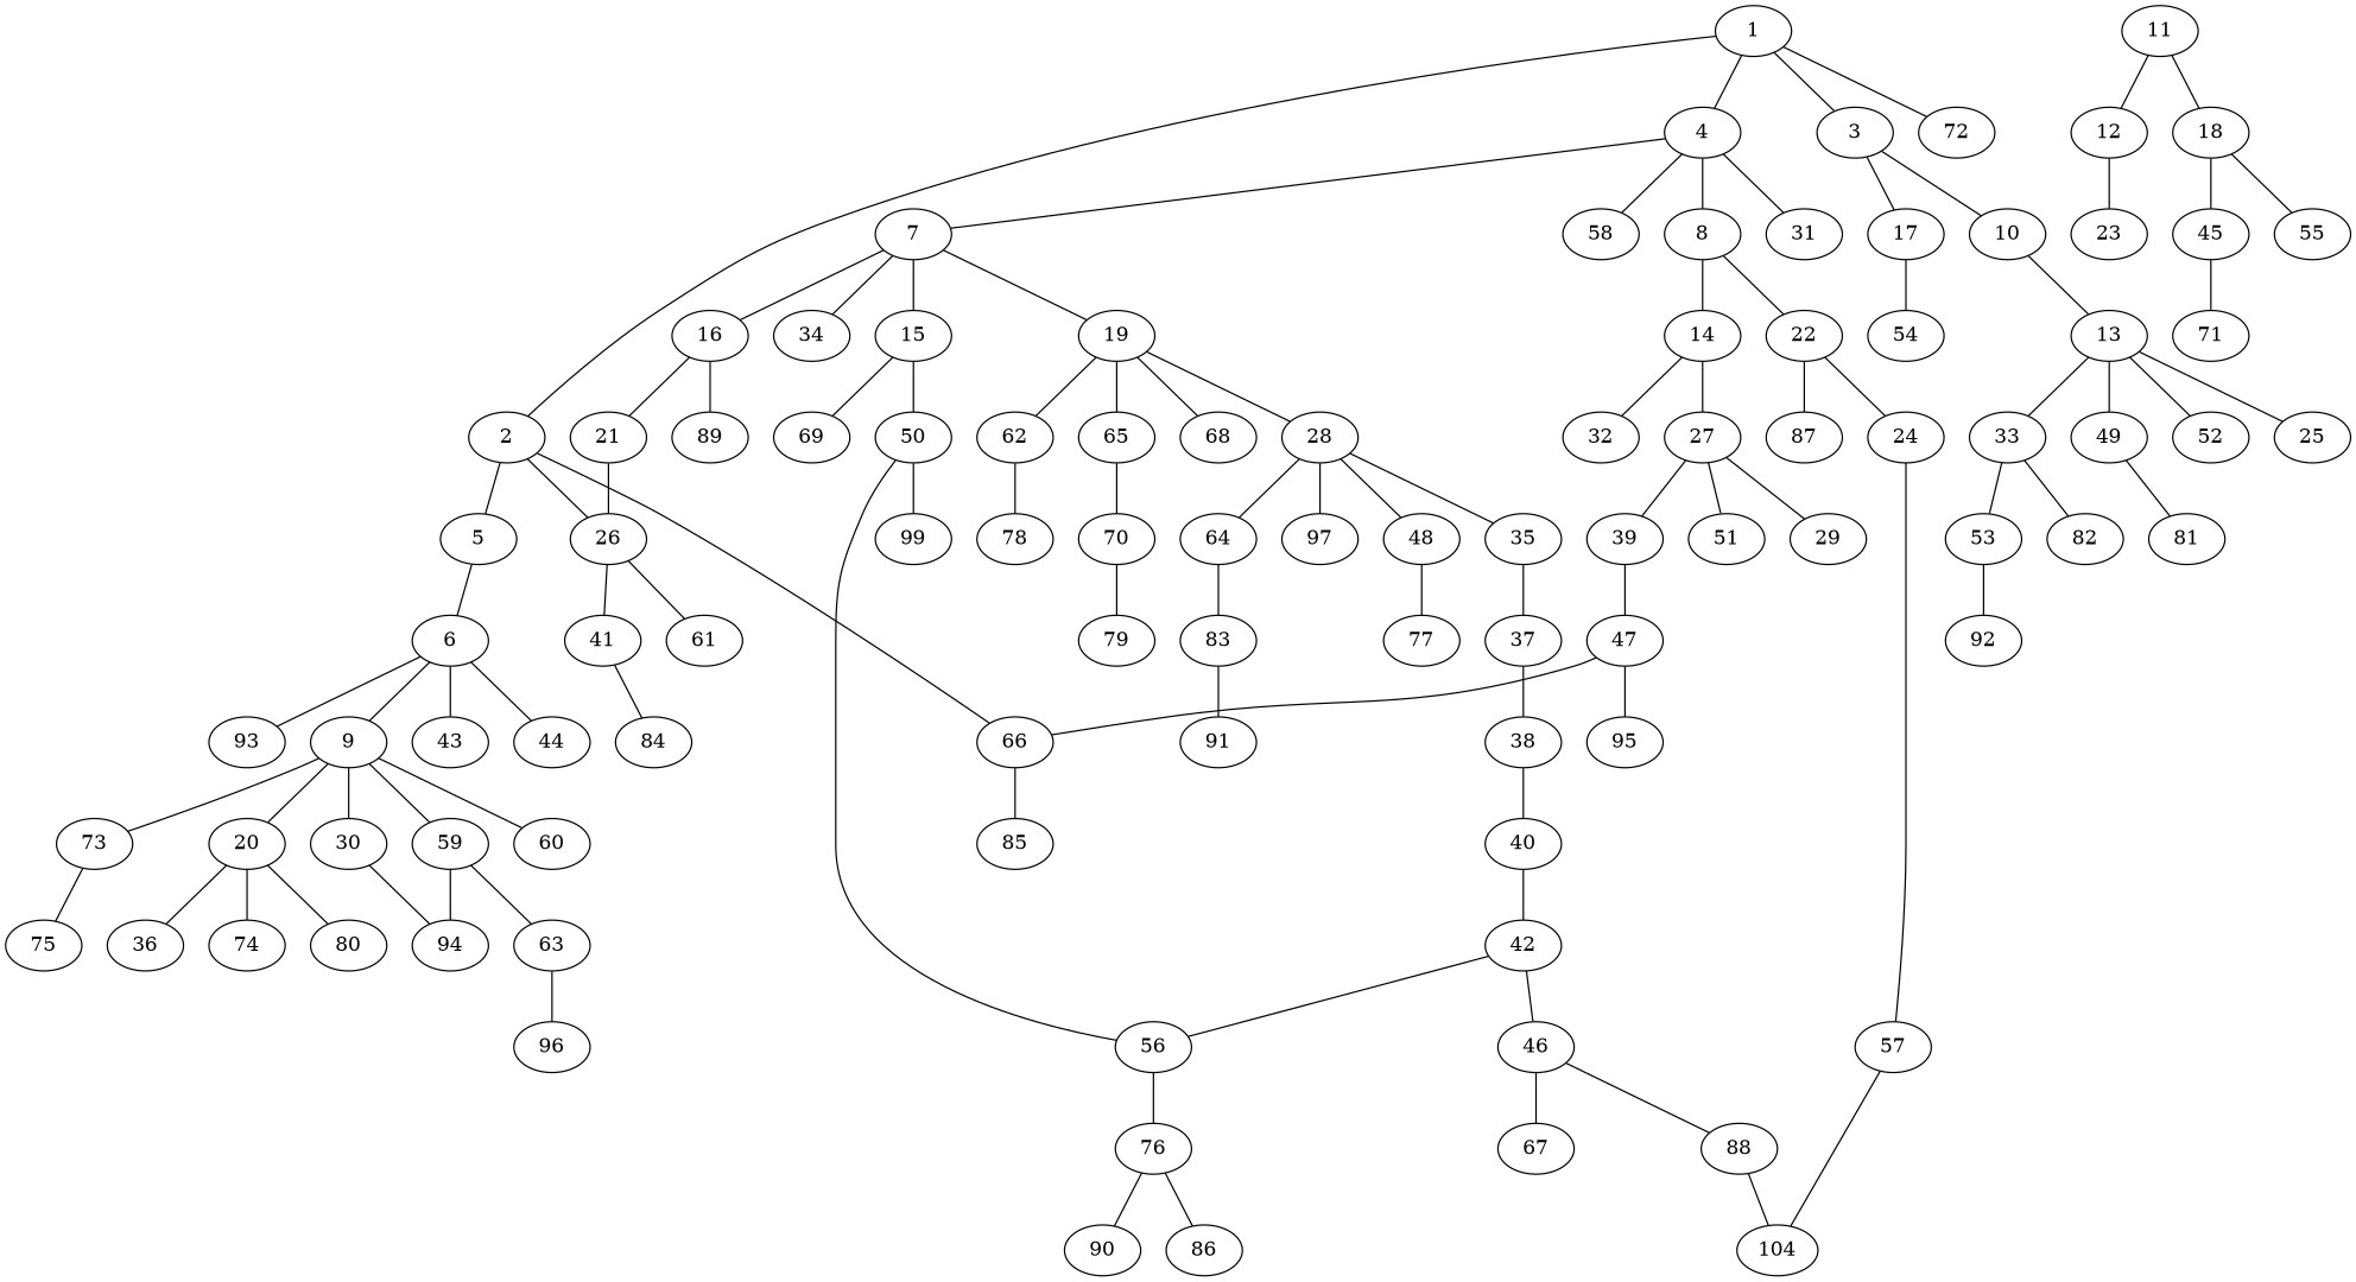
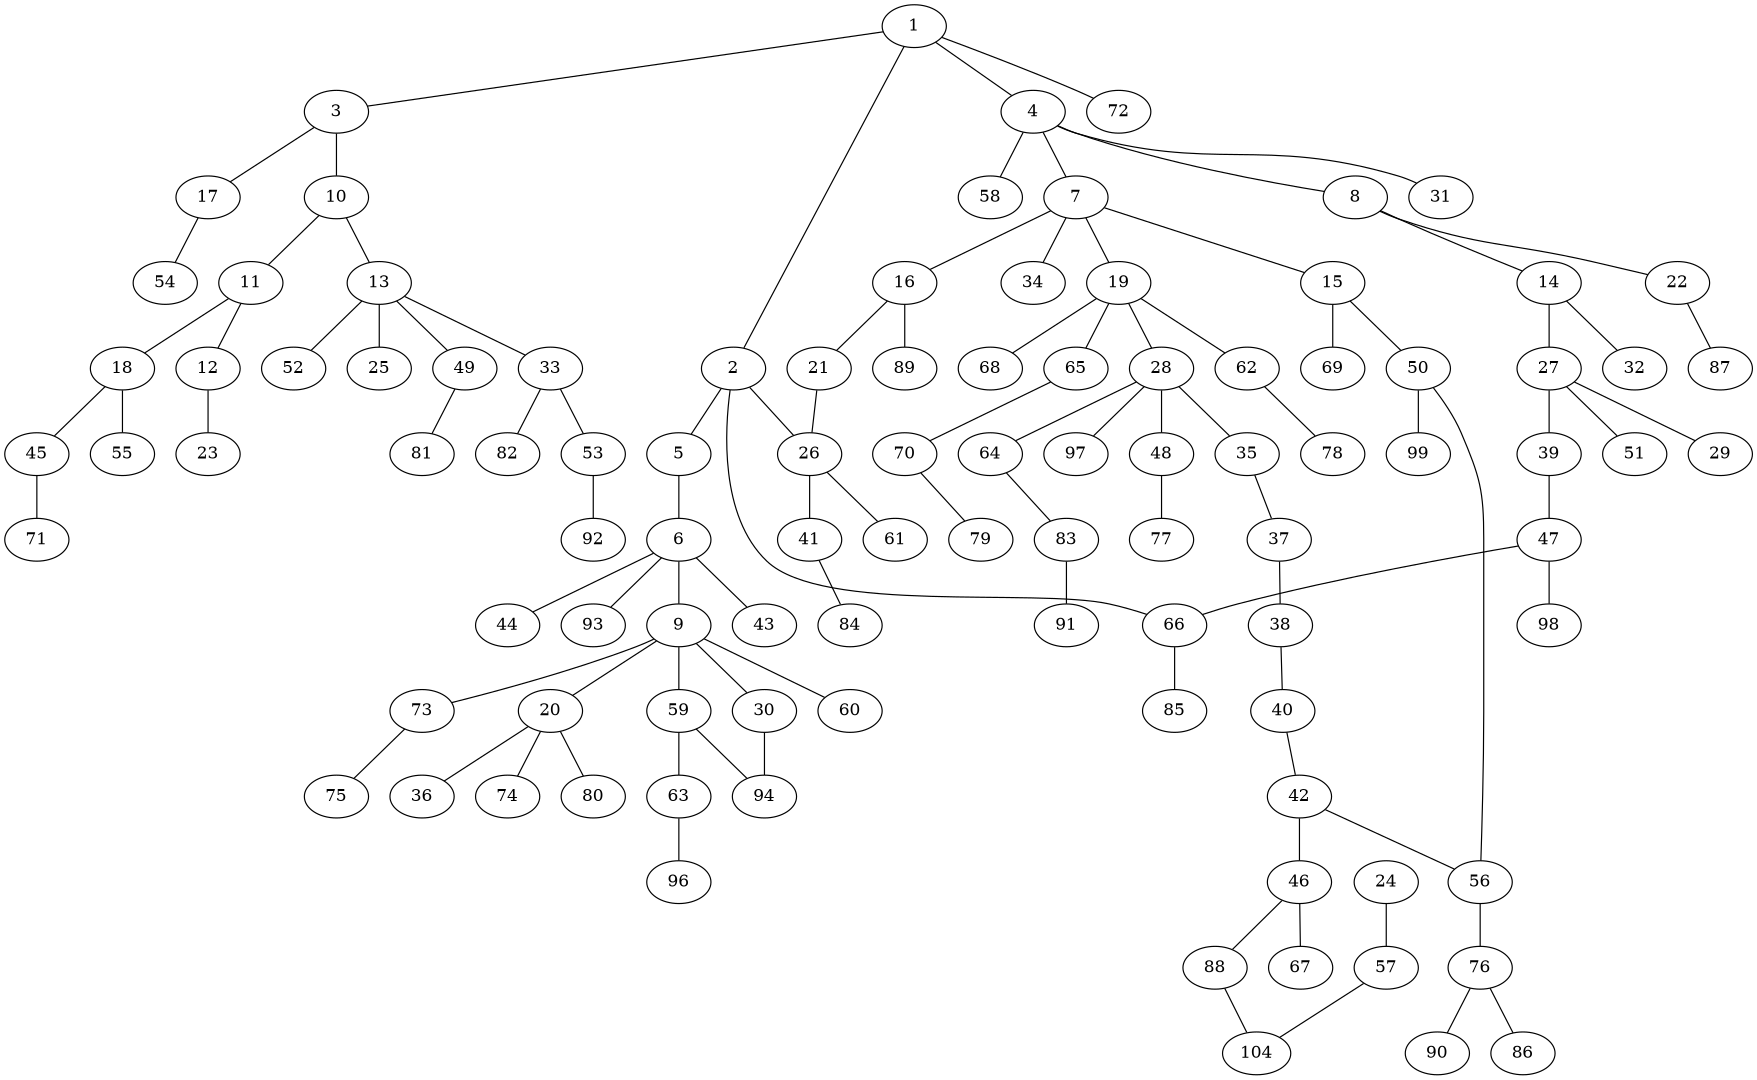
  graph {
    1
    2
    3
    4
    72
    5
    26
    66
    10
    17
    7
    8
    31
    58
    6
    41
    61
    85
    11
    13
    54
    15
    16
    19
    34
    14
    22
    9
    43
    44
    93
    84
    12
    18
    25
    33
    49
    52
    50
    69
    21
    89
    28
    62
    65
    68
    27
    32
    24
    87
    20
    30
    60
    73
    59
    36
    74
    80
    94
    75
    56
    99
    35
    48
    64
    97
    78
    70
    29
    39
    51
    57
    63
    23
    45
    55
    53
    82
    81
    71
    92
    47
    76
    37
    77
    83
    79
    n88 [label=104]
-   98 [label=95]
+   98
    38
    91
    96
    40
    42
    46
    67
    88
    86
    90
    1 -- 2
    1 -- 3
    1 -- 4
    1 -- 72
    2 -- 5
    2 -- 26
    2 -- 66
    3 -- 10
    3 -- 17
    4 -- 7
    4 -- 8
    4 -- 31
    4 -- 58
    5 -- 6
    26 -- 41
    26 -- 61
    66 -- 85
+   10 -- 11
    10 -- 13
    17 -- 54
    7 -- 15
    7 -- 16
    7 -- 19
    7 -- 34
    8 -- 14
    8 -- 22
    6 -- 9
    6 -- 43
    6 -- 44
    6 -- 93
    41 -- 84
    11 -- 12
    11 -- 18
    13 -- 25
    13 -- 33
    13 -- 49
    13 -- 52
    15 -- 50
    15 -- 69
    16 -- 21
    16 -- 89
    19 -- 28
    19 -- 62
    19 -- 65
    19 -- 68
    14 -- 27
    14 -- 32
-   22 -- 24
    22 -- 87
    9 -- 20
    9 -- 30
    9 -- 60
    9 -- 73
    9 -- 59
    12 -- 23
    18 -- 45
    18 -- 55
    33 -- 53
    33 -- 82
    49 -- 81
    50 -- 56
    50 -- 99
    21 -- 26
    28 -- 35
    28 -- 48
    28 -- 64
    28 -- 97
    62 -- 78
    65 -- 70
    27 -- 29
    27 -- 39
    27 -- 51
    24 -- 57
    20 -- 36
    20 -- 74
    20 -- 80
    30 -- 94
    73 -- 75
    59 -- 94
    59 -- 63
    56 -- 76
    35 -- 37
    48 -- 77
    64 -- 83
    70 -- 79
    39 -- 47
    57 -- n88
    63 -- 96
    45 -- 71
    53 -- 92
    47 -- 66
    47 -- 98
    76 -- 86
    76 -- 90
    37 -- 38
    83 -- 91
    38 -- 40
    40 -- 42
    42 -- 56
    42 -- 46
    46 -- 67
    46 -- 88
    88 -- n88
  }
